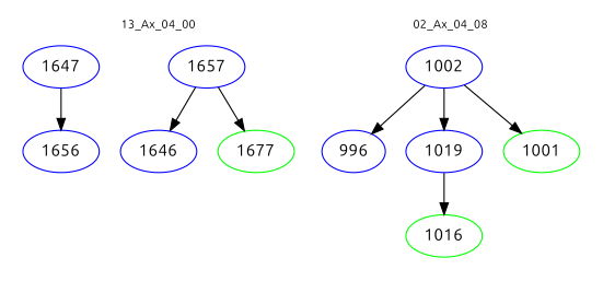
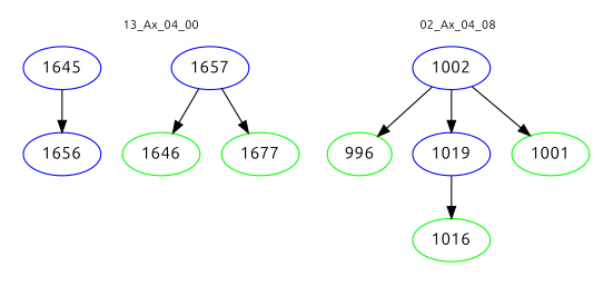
  digraph {
    fontname=Ubuntu
    node [color=blue fontname=Ubuntu]
    edge [color=black fontname=Ubuntu]
    n1 [label=1657]
-   n2 [label=1646]
+   n2 [color=green label=1646]
    n3 [color=green label=1677]
-   n4 [label=1647]
+   n4 [label=1645]
    n5 [label=1656]
    n6 [label=1002]
-   n7 [label=996]
+   n7 [color=green label=996]
    n8 [label=1019]
    n9 [color=green label=1001]
    n10 [color=green label=1016]
    subgraph cluster_1 {
      color=white
      fontsize=10
      label="13_Ax_04_00"
      n1
      n2
      n3
      n4
      n5
    }
    subgraph cluster_2 {
      color=white
      fontsize=10
      label="02_Ax_04_08"
      n6
      n7
      n8
      n9
      n10
    }
    n1 -> n2
    n1 -> n3
    n4 -> n5
    n6 -> n7
    n6 -> n8
    n6 -> n9
    n8 -> n10
  }
